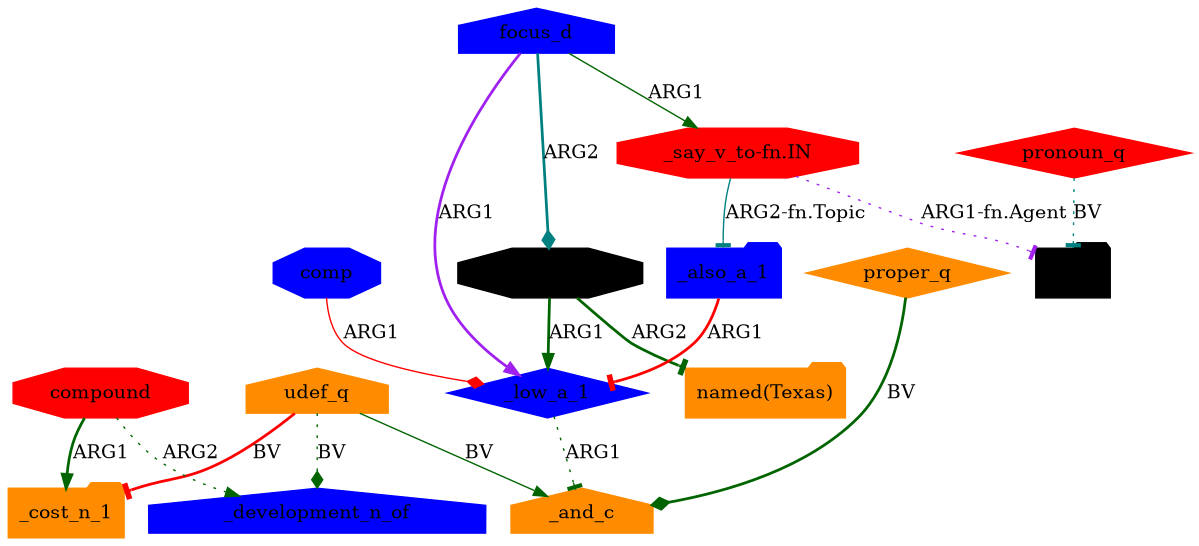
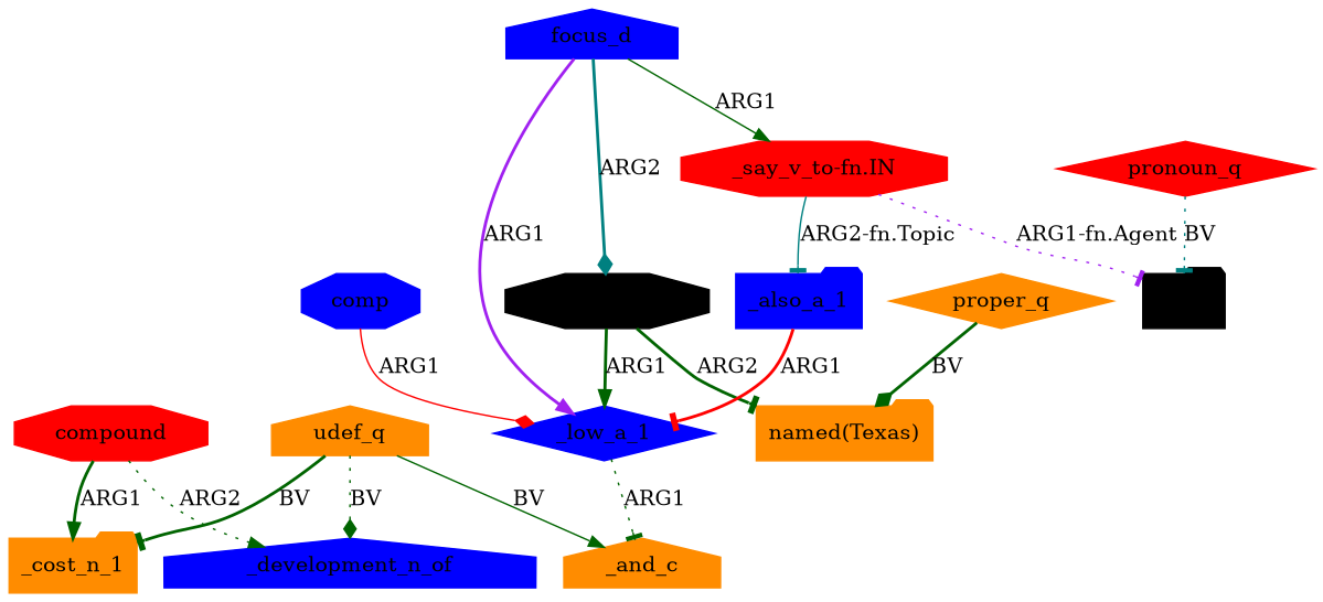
  digraph {
    node [color=blue shape=house style=filled]
    edge [arrowhead=tee color=darkgreen style=bold]
    _development_n_of
    udef_q [color=darkorange]
    _and_c [color=darkorange]
    _cost_n_1 [color=darkorange shape=folder]
    compound [color=red shape=octagon]
    focus_d
    _low_a_1 [shape=diamond]
    _in_p_state [color=black shape=octagon]
    "_say_v_to-fn.IN" [color=red shape=octagon]
    "named(Texas)" [color=darkorange shape=folder]
    pron [color=black shape=folder]
    _also_a_1 [shape=folder]
    comp [shape=octagon]
    pronoun_q [color=red shape=diamond]
    proper_q [color=darkorange shape=diamond]
    udef_q -> _development_n_of [arrowhead=diamond label=BV style=dotted]
    udef_q -> _and_c [arrowhead=normal label=BV style=solid]
-   udef_q -> _cost_n_1 [color=red label=BV]
+   udef_q -> _cost_n_1 [label=BV]
    compound -> _development_n_of [arrowhead=normal label=ARG2 style=dotted]
    compound -> _cost_n_1 [arrowhead=normal label=ARG1]
    focus_d -> _low_a_1 [arrowhead=normal color=purple label=ARG1]
    focus_d -> _in_p_state [arrowhead=diamond color=teal label=ARG2]
    focus_d -> "_say_v_to-fn.IN" [arrowhead=normal label=ARG1 style=solid]
    _low_a_1 -> _and_c [label=ARG1 style=dotted]
    _in_p_state -> _low_a_1 [arrowhead=normal label=ARG1]
    _in_p_state -> "named(Texas)" [label=ARG2]
    "_say_v_to-fn.IN" -> pron [color=purple label="ARG1-fn.Agent" style=dotted]
    "_say_v_to-fn.IN" -> _also_a_1 [color=teal label="ARG2-fn.Topic" style=solid]
    _also_a_1 -> _low_a_1 [color=red label=ARG1]
    comp -> _low_a_1 [arrowhead=diamond color=red label=ARG1 style=solid]
    pronoun_q -> pron [color=teal label=BV style=dotted]
-   proper_q -> _and_c [arrowhead=diamond label=BV]
+   proper_q -> "named(Texas)" [arrowhead=diamond label=BV]
  }
